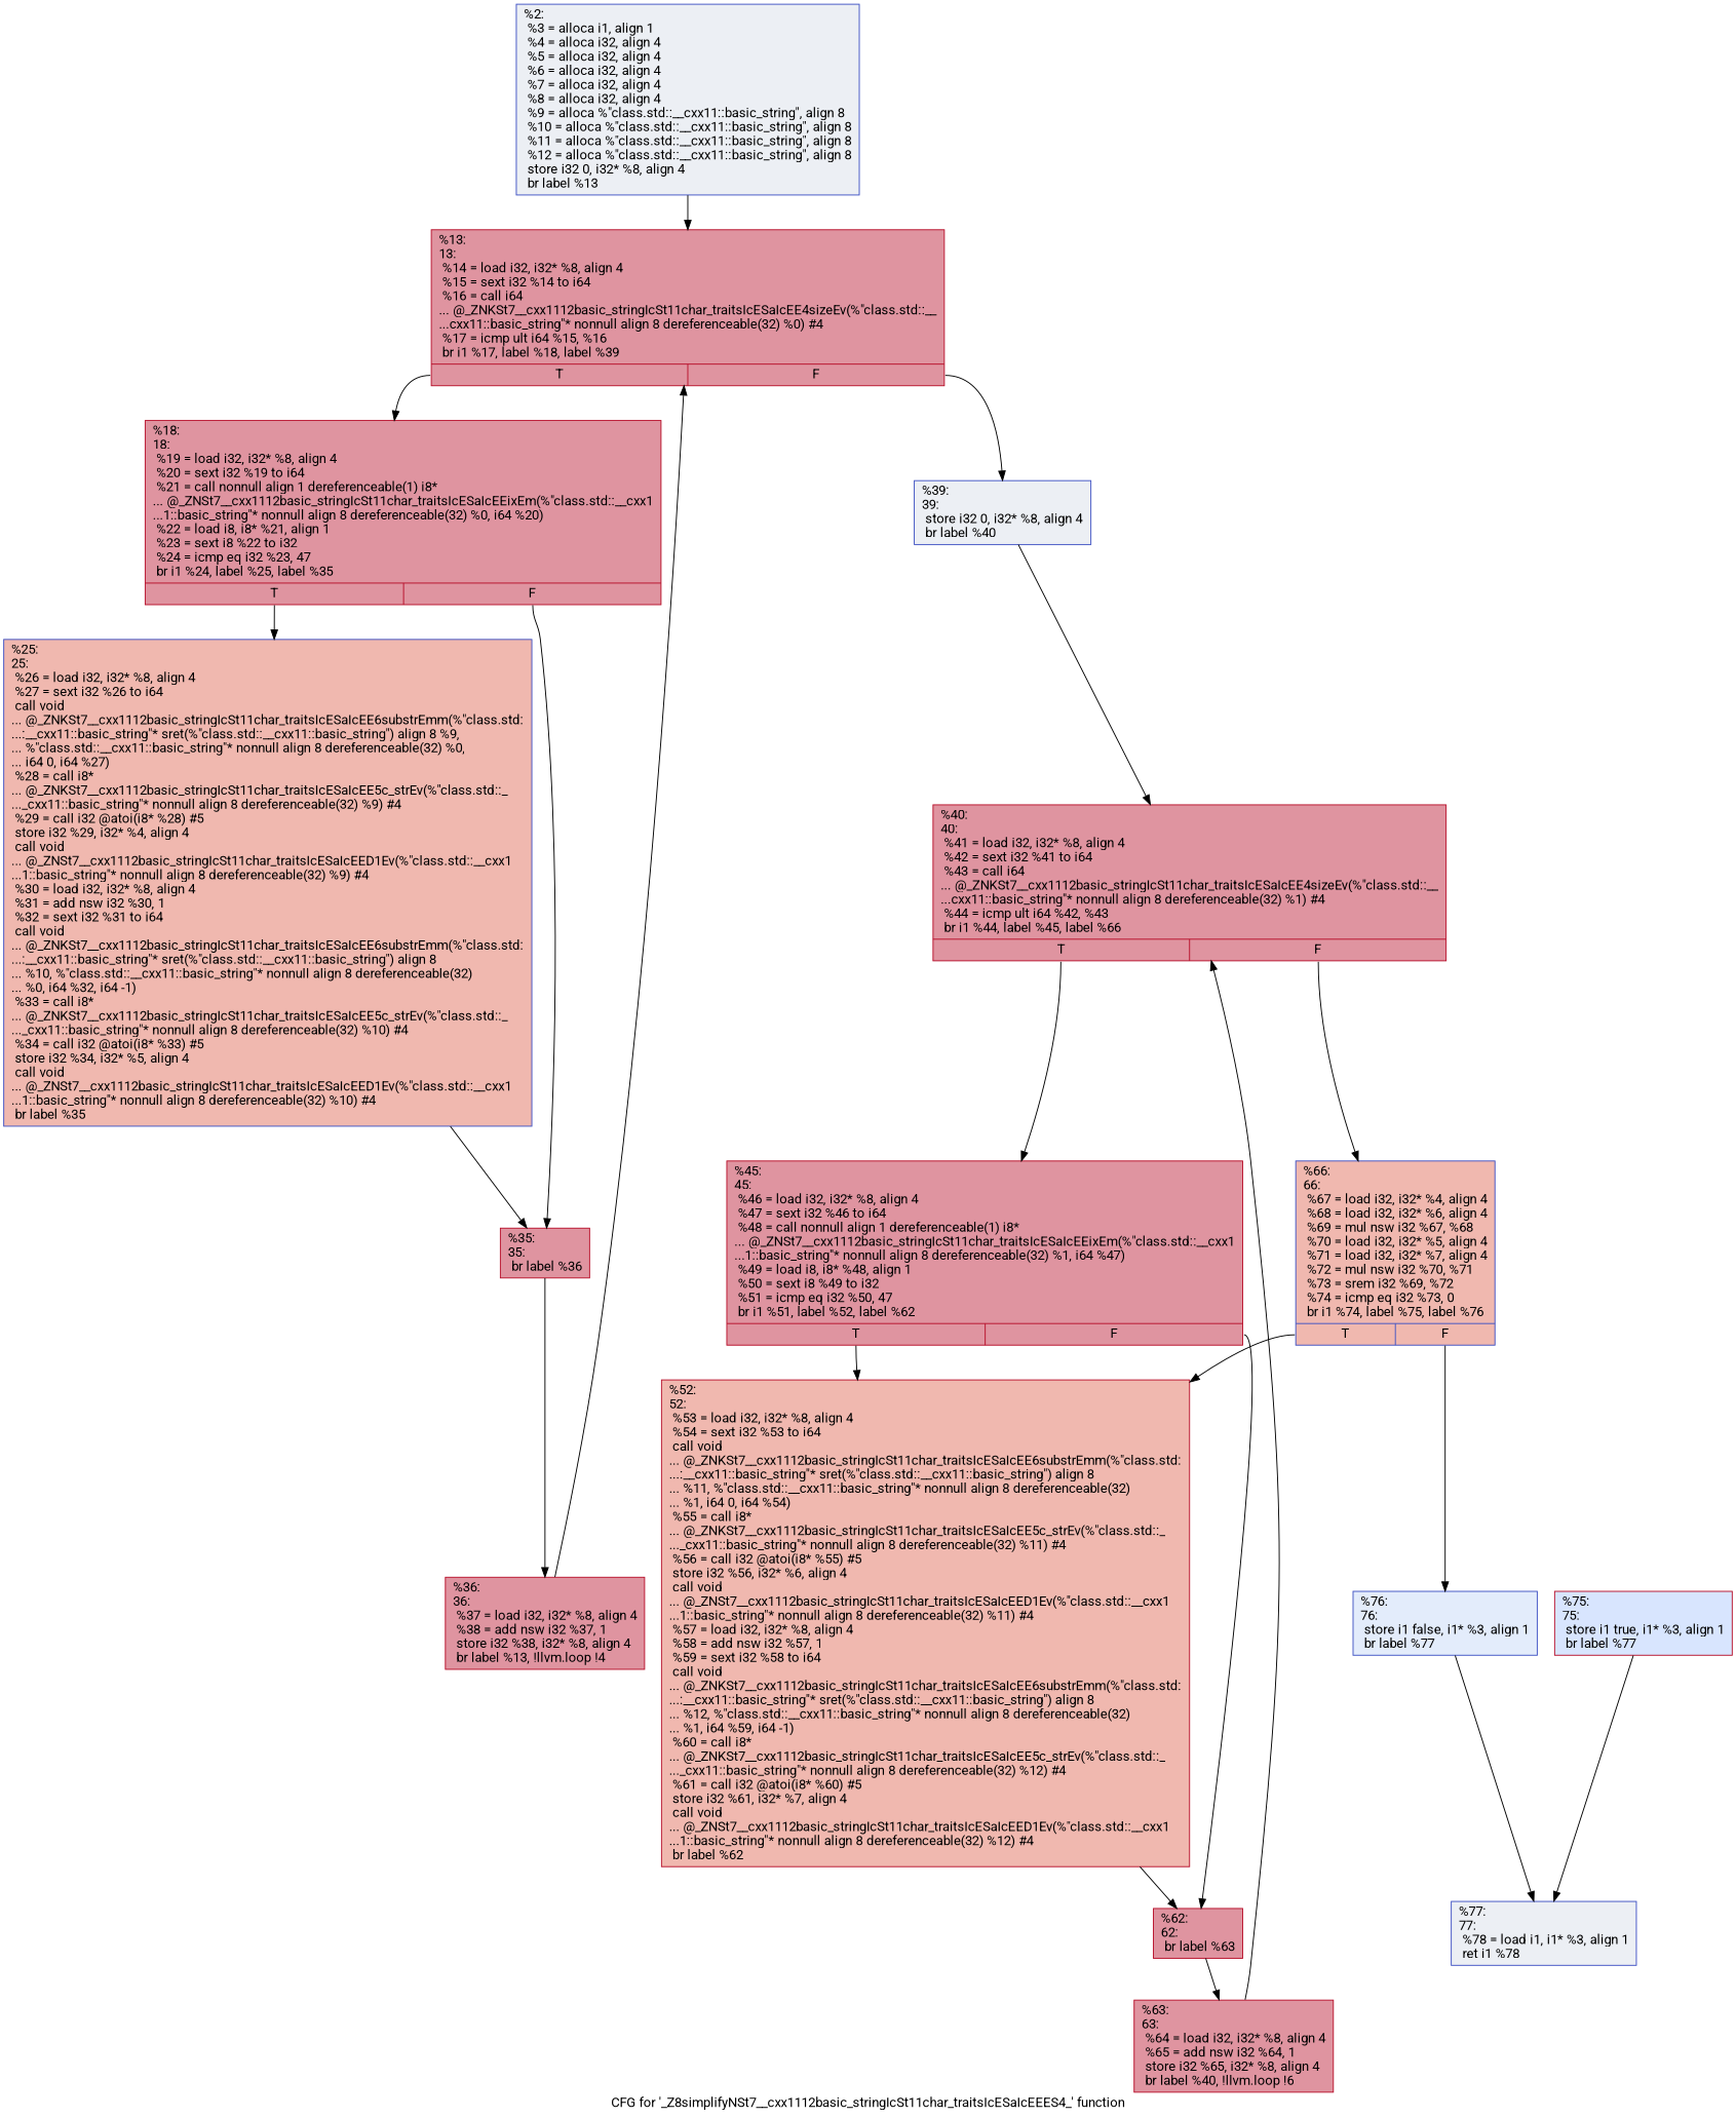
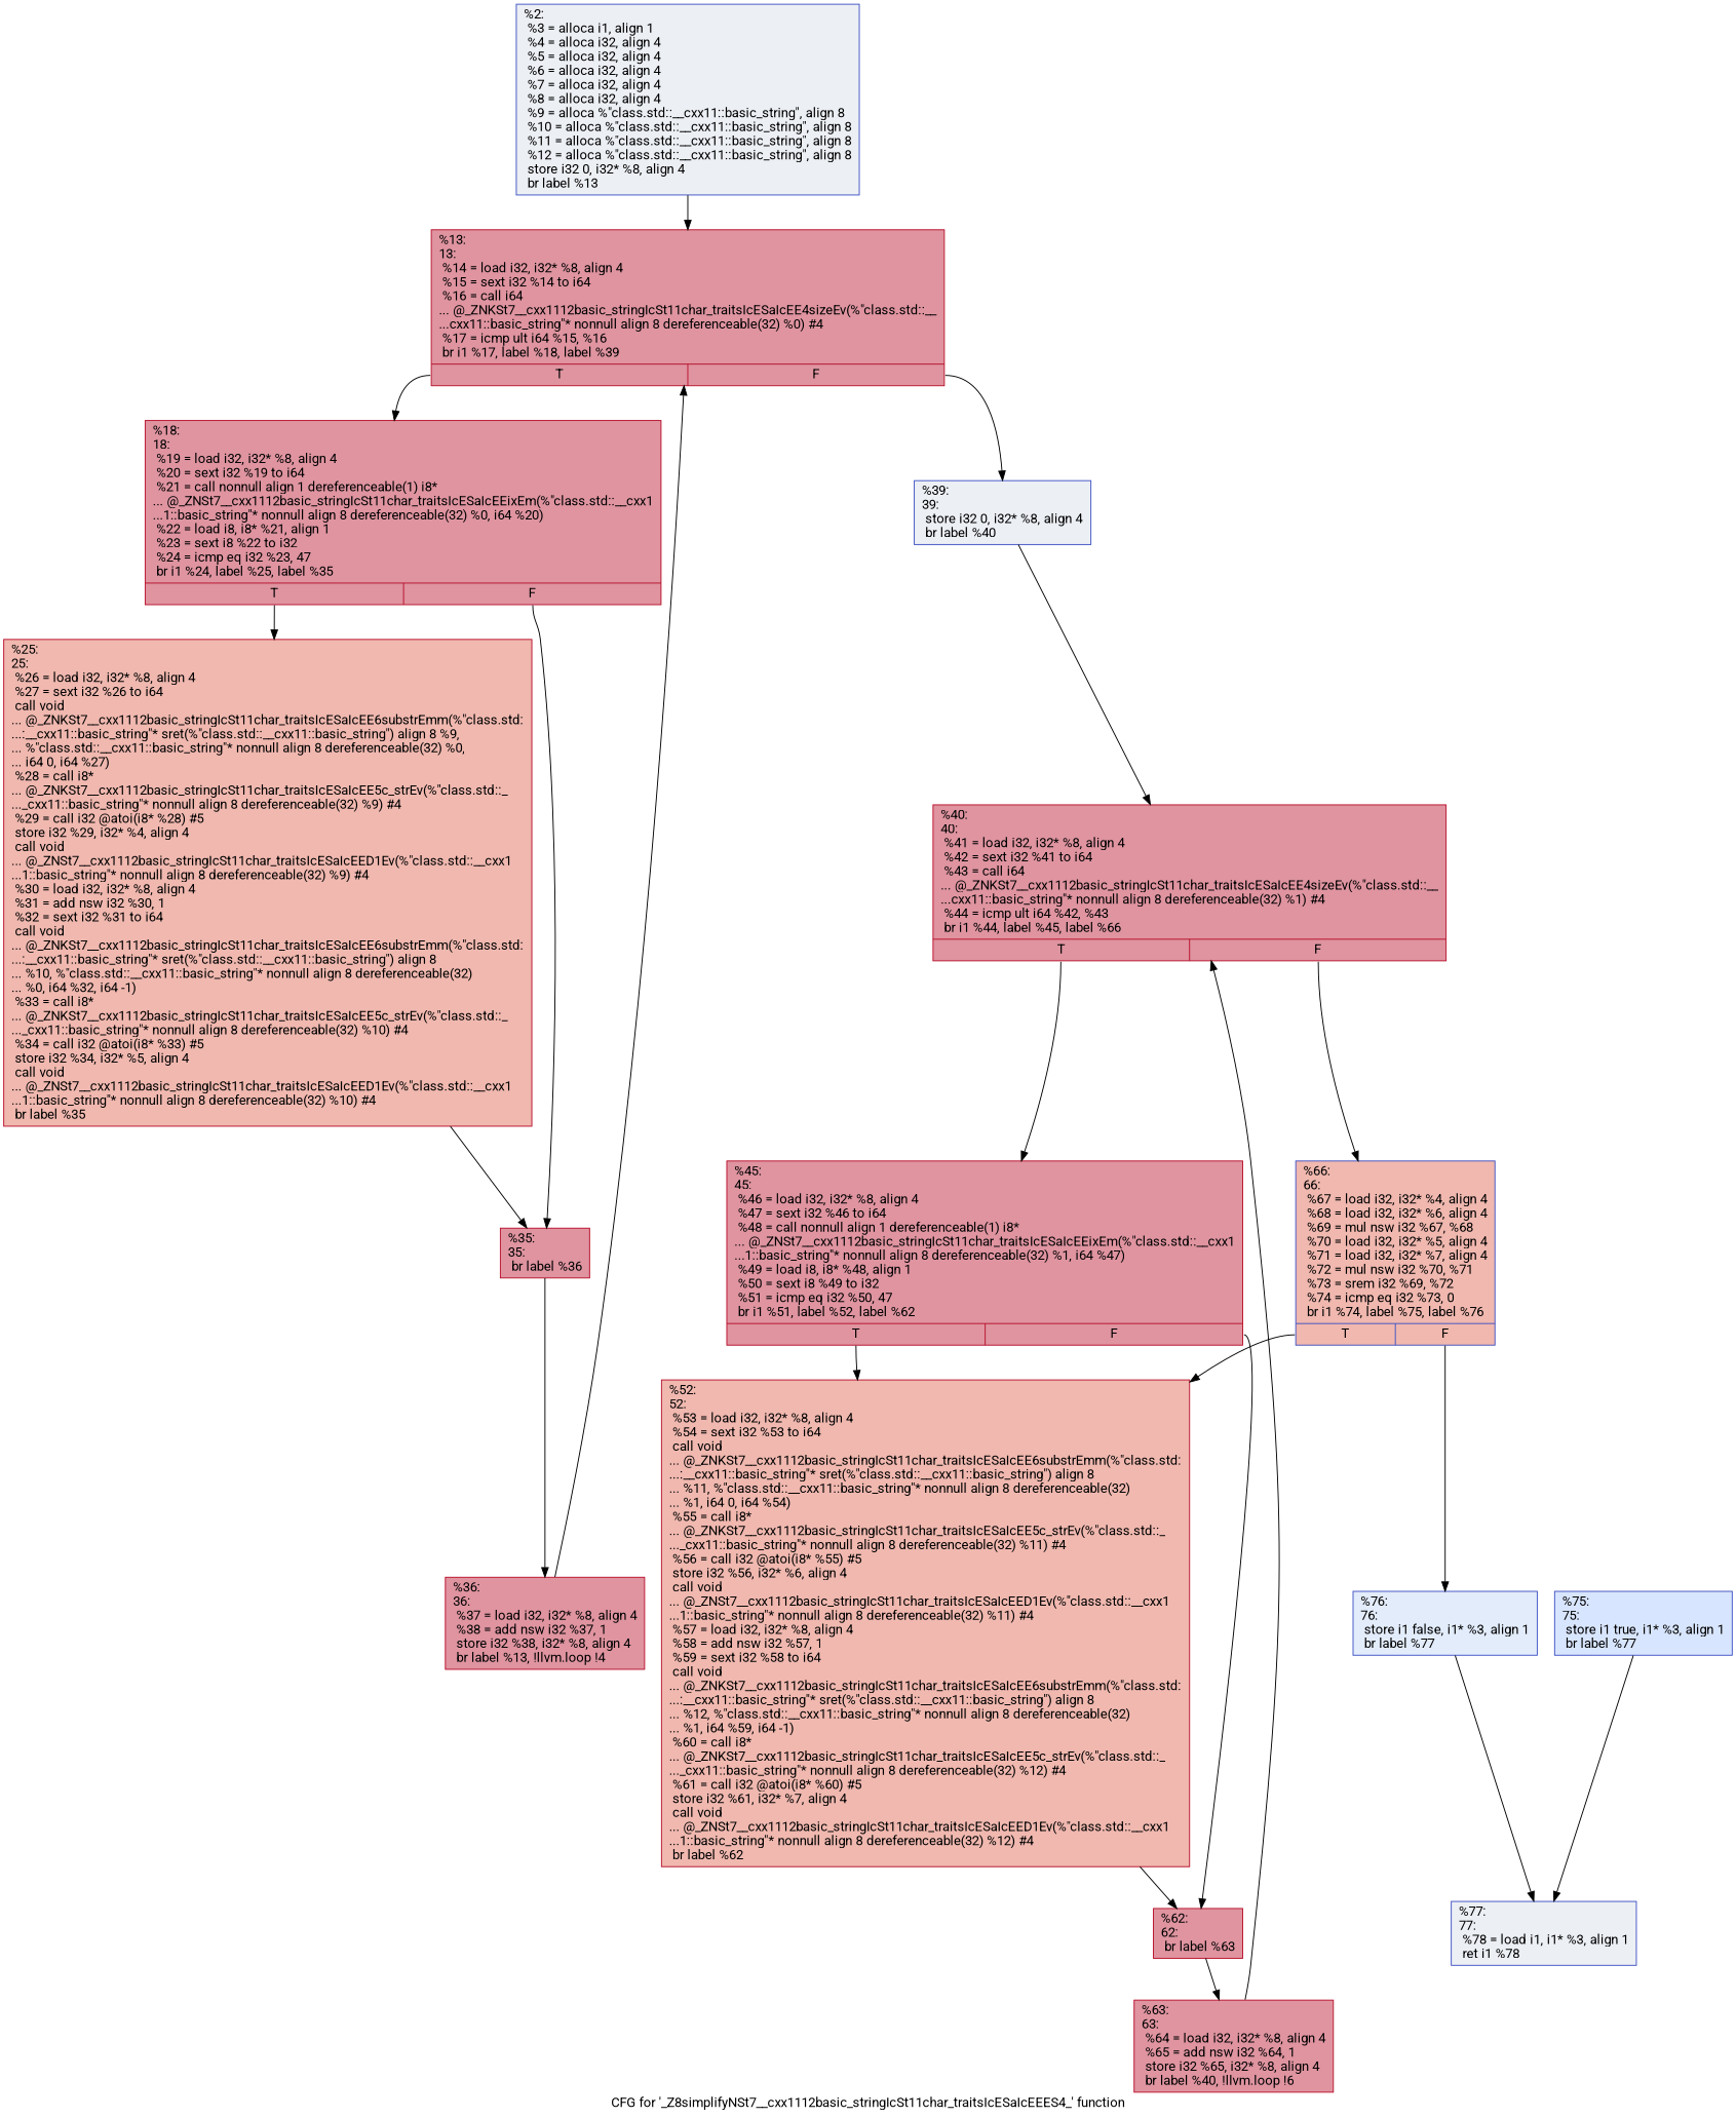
  digraph {
    fontname=Roboto
    label="CFG for '_Z8simplifyNSt7__cxx1112basic_stringIcSt11char_traitsIcESaIcEEES4_' function"
    node [color="#b70d28ff" fillcolor="#b70d2870" fontname=Roboto shape=record style=filled]
    edge [fontname=Roboto]
    n1 [color="#3d50c3ff" fillcolor="#d4dbe670" label="{%2:\l  %3 = alloca i1, align 1\l  %4 = alloca i32, align 4\l  %5 = alloca i32, align 4\l  %6 = alloca i32, align 4\l  %7 = alloca i32, align 4\l  %8 = alloca i32, align 4\l  %9 = alloca %\"class.std::__cxx11::basic_string\", align 8\l  %10 = alloca %\"class.std::__cxx11::basic_string\", align 8\l  %11 = alloca %\"class.std::__cxx11::basic_string\", align 8\l  %12 = alloca %\"class.std::__cxx11::basic_string\", align 8\l  store i32 0, i32* %8, align 4\l  br label %13\l}"]
    n2 [label="{%13:\l13:                                               \l  %14 = load i32, i32* %8, align 4\l  %15 = sext i32 %14 to i64\l  %16 = call i64\l... @_ZNKSt7__cxx1112basic_stringIcSt11char_traitsIcESaIcEE4sizeEv(%\"class.std::__\l...cxx11::basic_string\"* nonnull align 8 dereferenceable(32) %0) #4\l  %17 = icmp ult i64 %15, %16\l  br i1 %17, label %18, label %39\l|{<s0>T|<s1>F}}"]
    n3 [label="{%18:\l18:                                               \l  %19 = load i32, i32* %8, align 4\l  %20 = sext i32 %19 to i64\l  %21 = call nonnull align 1 dereferenceable(1) i8*\l... @_ZNSt7__cxx1112basic_stringIcSt11char_traitsIcESaIcEEixEm(%\"class.std::__cxx1\l...1::basic_string\"* nonnull align 8 dereferenceable(32) %0, i64 %20)\l  %22 = load i8, i8* %21, align 1\l  %23 = sext i8 %22 to i32\l  %24 = icmp eq i32 %23, 47\l  br i1 %24, label %25, label %35\l|{<s0>T|<s1>F}}"]
    n4 [color="#3d50c3ff" fillcolor="#d4dbe670" label="{%39:\l39:                                               \l  store i32 0, i32* %8, align 4\l  br label %40\l}"]
-   n5 [color="#3d50c3ff" fillcolor="#dc5d4a70" label="{%25:\l25:                                               \l  %26 = load i32, i32* %8, align 4\l  %27 = sext i32 %26 to i64\l  call void\l... @_ZNKSt7__cxx1112basic_stringIcSt11char_traitsIcESaIcEE6substrEmm(%\"class.std:\l...:__cxx11::basic_string\"* sret(%\"class.std::__cxx11::basic_string\") align 8 %9,\l... %\"class.std::__cxx11::basic_string\"* nonnull align 8 dereferenceable(32) %0,\l... i64 0, i64 %27)\l  %28 = call i8*\l... @_ZNKSt7__cxx1112basic_stringIcSt11char_traitsIcESaIcEE5c_strEv(%\"class.std::_\l..._cxx11::basic_string\"* nonnull align 8 dereferenceable(32) %9) #4\l  %29 = call i32 @atoi(i8* %28) #5\l  store i32 %29, i32* %4, align 4\l  call void\l... @_ZNSt7__cxx1112basic_stringIcSt11char_traitsIcESaIcEED1Ev(%\"class.std::__cxx1\l...1::basic_string\"* nonnull align 8 dereferenceable(32) %9) #4\l  %30 = load i32, i32* %8, align 4\l  %31 = add nsw i32 %30, 1\l  %32 = sext i32 %31 to i64\l  call void\l... @_ZNKSt7__cxx1112basic_stringIcSt11char_traitsIcESaIcEE6substrEmm(%\"class.std:\l...:__cxx11::basic_string\"* sret(%\"class.std::__cxx11::basic_string\") align 8\l... %10, %\"class.std::__cxx11::basic_string\"* nonnull align 8 dereferenceable(32)\l... %0, i64 %32, i64 -1)\l  %33 = call i8*\l... @_ZNKSt7__cxx1112basic_stringIcSt11char_traitsIcESaIcEE5c_strEv(%\"class.std::_\l..._cxx11::basic_string\"* nonnull align 8 dereferenceable(32) %10) #4\l  %34 = call i32 @atoi(i8* %33) #5\l  store i32 %34, i32* %5, align 4\l  call void\l... @_ZNSt7__cxx1112basic_stringIcSt11char_traitsIcESaIcEED1Ev(%\"class.std::__cxx1\l...1::basic_string\"* nonnull align 8 dereferenceable(32) %10) #4\l  br label %35\l}"]
+   n5 [fillcolor="#dc5d4a70" label="{%25:\l25:                                               \l  %26 = load i32, i32* %8, align 4\l  %27 = sext i32 %26 to i64\l  call void\l... @_ZNKSt7__cxx1112basic_stringIcSt11char_traitsIcESaIcEE6substrEmm(%\"class.std:\l...:__cxx11::basic_string\"* sret(%\"class.std::__cxx11::basic_string\") align 8 %9,\l... %\"class.std::__cxx11::basic_string\"* nonnull align 8 dereferenceable(32) %0,\l... i64 0, i64 %27)\l  %28 = call i8*\l... @_ZNKSt7__cxx1112basic_stringIcSt11char_traitsIcESaIcEE5c_strEv(%\"class.std::_\l..._cxx11::basic_string\"* nonnull align 8 dereferenceable(32) %9) #4\l  %29 = call i32 @atoi(i8* %28) #5\l  store i32 %29, i32* %4, align 4\l  call void\l... @_ZNSt7__cxx1112basic_stringIcSt11char_traitsIcESaIcEED1Ev(%\"class.std::__cxx1\l...1::basic_string\"* nonnull align 8 dereferenceable(32) %9) #4\l  %30 = load i32, i32* %8, align 4\l  %31 = add nsw i32 %30, 1\l  %32 = sext i32 %31 to i64\l  call void\l... @_ZNKSt7__cxx1112basic_stringIcSt11char_traitsIcESaIcEE6substrEmm(%\"class.std:\l...:__cxx11::basic_string\"* sret(%\"class.std::__cxx11::basic_string\") align 8\l... %10, %\"class.std::__cxx11::basic_string\"* nonnull align 8 dereferenceable(32)\l... %0, i64 %32, i64 -1)\l  %33 = call i8*\l... @_ZNKSt7__cxx1112basic_stringIcSt11char_traitsIcESaIcEE5c_strEv(%\"class.std::_\l..._cxx11::basic_string\"* nonnull align 8 dereferenceable(32) %10) #4\l  %34 = call i32 @atoi(i8* %33) #5\l  store i32 %34, i32* %5, align 4\l  call void\l... @_ZNSt7__cxx1112basic_stringIcSt11char_traitsIcESaIcEED1Ev(%\"class.std::__cxx1\l...1::basic_string\"* nonnull align 8 dereferenceable(32) %10) #4\l  br label %35\l}"]
    n6 [label="{%35:\l35:                                               \l  br label %36\l}"]
    n7 [label="{%40:\l40:                                               \l  %41 = load i32, i32* %8, align 4\l  %42 = sext i32 %41 to i64\l  %43 = call i64\l... @_ZNKSt7__cxx1112basic_stringIcSt11char_traitsIcESaIcEE4sizeEv(%\"class.std::__\l...cxx11::basic_string\"* nonnull align 8 dereferenceable(32) %1) #4\l  %44 = icmp ult i64 %42, %43\l  br i1 %44, label %45, label %66\l|{<s0>T|<s1>F}}"]
    n8 [label="{%36:\l36:                                               \l  %37 = load i32, i32* %8, align 4\l  %38 = add nsw i32 %37, 1\l  store i32 %38, i32* %8, align 4\l  br label %13, !llvm.loop !4\l}"]
    n9 [label="{%45:\l45:                                               \l  %46 = load i32, i32* %8, align 4\l  %47 = sext i32 %46 to i64\l  %48 = call nonnull align 1 dereferenceable(1) i8*\l... @_ZNSt7__cxx1112basic_stringIcSt11char_traitsIcESaIcEEixEm(%\"class.std::__cxx1\l...1::basic_string\"* nonnull align 8 dereferenceable(32) %1, i64 %47)\l  %49 = load i8, i8* %48, align 1\l  %50 = sext i8 %49 to i32\l  %51 = icmp eq i32 %50, 47\l  br i1 %51, label %52, label %62\l|{<s0>T|<s1>F}}"]
    n10 [color="#3d50c3ff" fillcolor="#dc5d4a70" label="{%66:\l66:                                               \l  %67 = load i32, i32* %4, align 4\l  %68 = load i32, i32* %6, align 4\l  %69 = mul nsw i32 %67, %68\l  %70 = load i32, i32* %5, align 4\l  %71 = load i32, i32* %7, align 4\l  %72 = mul nsw i32 %70, %71\l  %73 = srem i32 %69, %72\l  %74 = icmp eq i32 %73, 0\l  br i1 %74, label %75, label %76\l|{<s0>T|<s1>F}}"]
    n11 [fillcolor="#dc5d4a70" label="{%52:\l52:                                               \l  %53 = load i32, i32* %8, align 4\l  %54 = sext i32 %53 to i64\l  call void\l... @_ZNKSt7__cxx1112basic_stringIcSt11char_traitsIcESaIcEE6substrEmm(%\"class.std:\l...:__cxx11::basic_string\"* sret(%\"class.std::__cxx11::basic_string\") align 8\l... %11, %\"class.std::__cxx11::basic_string\"* nonnull align 8 dereferenceable(32)\l... %1, i64 0, i64 %54)\l  %55 = call i8*\l... @_ZNKSt7__cxx1112basic_stringIcSt11char_traitsIcESaIcEE5c_strEv(%\"class.std::_\l..._cxx11::basic_string\"* nonnull align 8 dereferenceable(32) %11) #4\l  %56 = call i32 @atoi(i8* %55) #5\l  store i32 %56, i32* %6, align 4\l  call void\l... @_ZNSt7__cxx1112basic_stringIcSt11char_traitsIcESaIcEED1Ev(%\"class.std::__cxx1\l...1::basic_string\"* nonnull align 8 dereferenceable(32) %11) #4\l  %57 = load i32, i32* %8, align 4\l  %58 = add nsw i32 %57, 1\l  %59 = sext i32 %58 to i64\l  call void\l... @_ZNKSt7__cxx1112basic_stringIcSt11char_traitsIcESaIcEE6substrEmm(%\"class.std:\l...:__cxx11::basic_string\"* sret(%\"class.std::__cxx11::basic_string\") align 8\l... %12, %\"class.std::__cxx11::basic_string\"* nonnull align 8 dereferenceable(32)\l... %1, i64 %59, i64 -1)\l  %60 = call i8*\l... @_ZNKSt7__cxx1112basic_stringIcSt11char_traitsIcESaIcEE5c_strEv(%\"class.std::_\l..._cxx11::basic_string\"* nonnull align 8 dereferenceable(32) %12) #4\l  %61 = call i32 @atoi(i8* %60) #5\l  store i32 %61, i32* %7, align 4\l  call void\l... @_ZNSt7__cxx1112basic_stringIcSt11char_traitsIcESaIcEED1Ev(%\"class.std::__cxx1\l...1::basic_string\"* nonnull align 8 dereferenceable(32) %12) #4\l  br label %62\l}"]
    n12 [label="{%62:\l62:                                               \l  br label %63\l}"]
    n13 [color="#3d50c3ff" fillcolor="#bfd3f670" label="{%76:\l76:                                               \l  store i1 false, i1* %3, align 1\l  br label %77\l}"]
    n14 [label="{%63:\l63:                                               \l  %64 = load i32, i32* %8, align 4\l  %65 = add nsw i32 %64, 1\l  store i32 %65, i32* %8, align 4\l  br label %40, !llvm.loop !6\l}"]
-   n15 [fillcolor="#a7c5fe70" label="{%75:\l75:                                               \l  store i1 true, i1* %3, align 1\l  br label %77\l}"]
+   n15 [color="#3d50c3ff" fillcolor="#a7c5fe70" label="{%75:\l75:                                               \l  store i1 true, i1* %3, align 1\l  br label %77\l}"]
    n16 [color="#3d50c3ff" fillcolor="#d4dbe670" label="{%77:\l77:                                               \l  %78 = load i1, i1* %3, align 1\l  ret i1 %78\l}"]
    n1 -> n2
    n2 -> n3 [tailport=s0]
    n2 -> n4 [tailport=s1]
    n3 -> n5 [tailport=s0]
    n3 -> n6 [tailport=s1]
    n4 -> n7
    n5 -> n6
    n6 -> n8
    n7 -> n9 [tailport=s0]
    n7 -> n10 [tailport=s1]
    n8 -> n2
    n9 -> n11 [tailport=s0]
    n9 -> n12 [tailport=s1]
    n10 -> n11 [tailport=s0]
    n10 -> n13 [tailport=s1]
    n11 -> n12
    n12 -> n14
    n13 -> n16
    n14 -> n7
    n15 -> n16
  }
